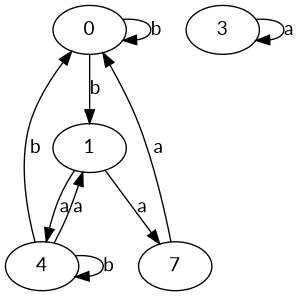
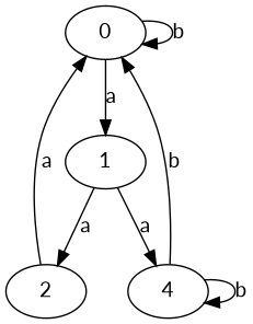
  digraph {
    d2tdocpreamble="\usetikzlibrary{automata}"
    d2tfigpreamble="\tikzstyle{every state}= [ draw=blue!50,very thick,fill=blue!20]  \tikzstyle{auto}= [fill=white]"
    fontname=Lato
    ranksep=0.5
    node [fontname=Lato style=state]
    edge [fontname=Lato lblstyle=auto topath="bend right"]
    n1 [label=0 style="state, accepting"]
    n2 [label=1 style="state, initial"]
-   n3 [label=7]
+   n3 [label=2]
    n4 [label=4]
-   n5 [label=3]
    n1 -> n1 [label=b topath="loop above"]
-   n1 -> n2 [label=b]
+   n1 -> n2 [label=a]
    n2 -> n3 [label=a]
    n2 -> n4 [label=a]
    n3 -> n1 [label=a]
    n4 -> n1 [label=b]
-   n4 -> n2 [label=a]
    n4 -> n4 [label=b topath="loop above"]
-   n5 -> n5 [label=a topath="loop above"]
  }
